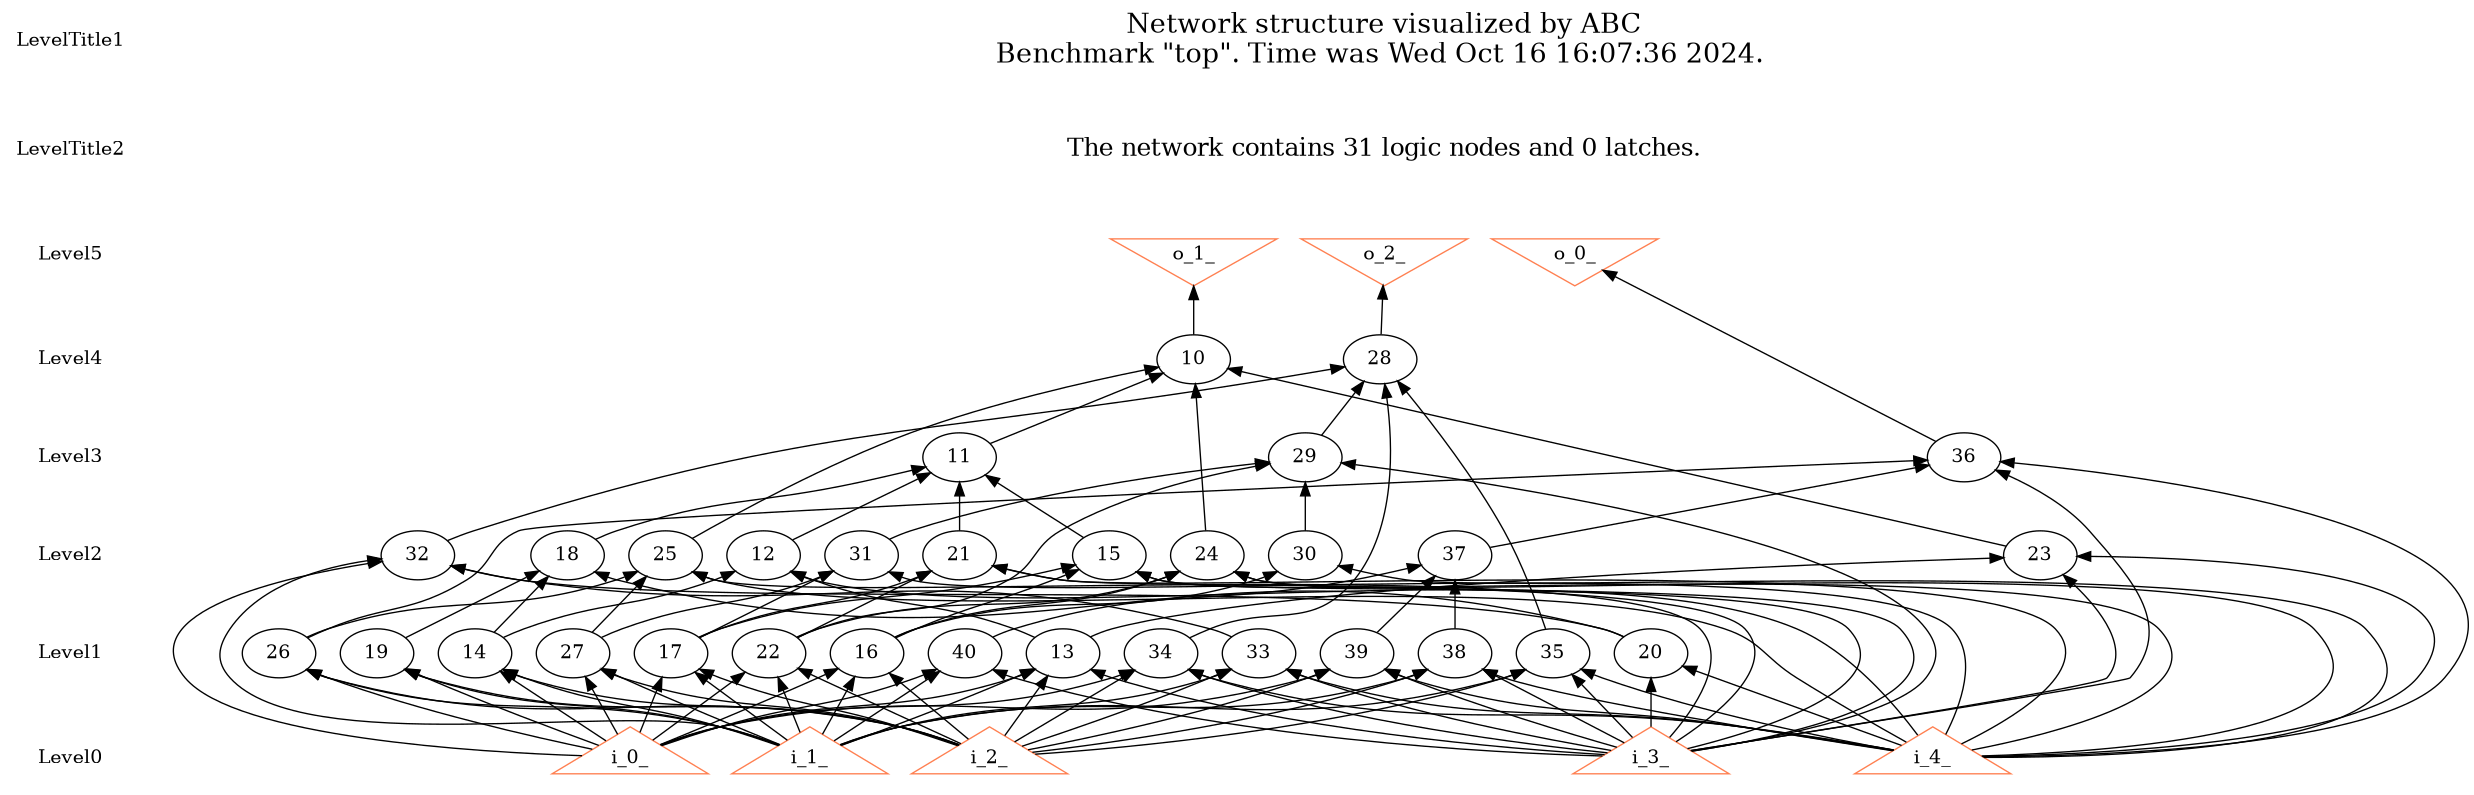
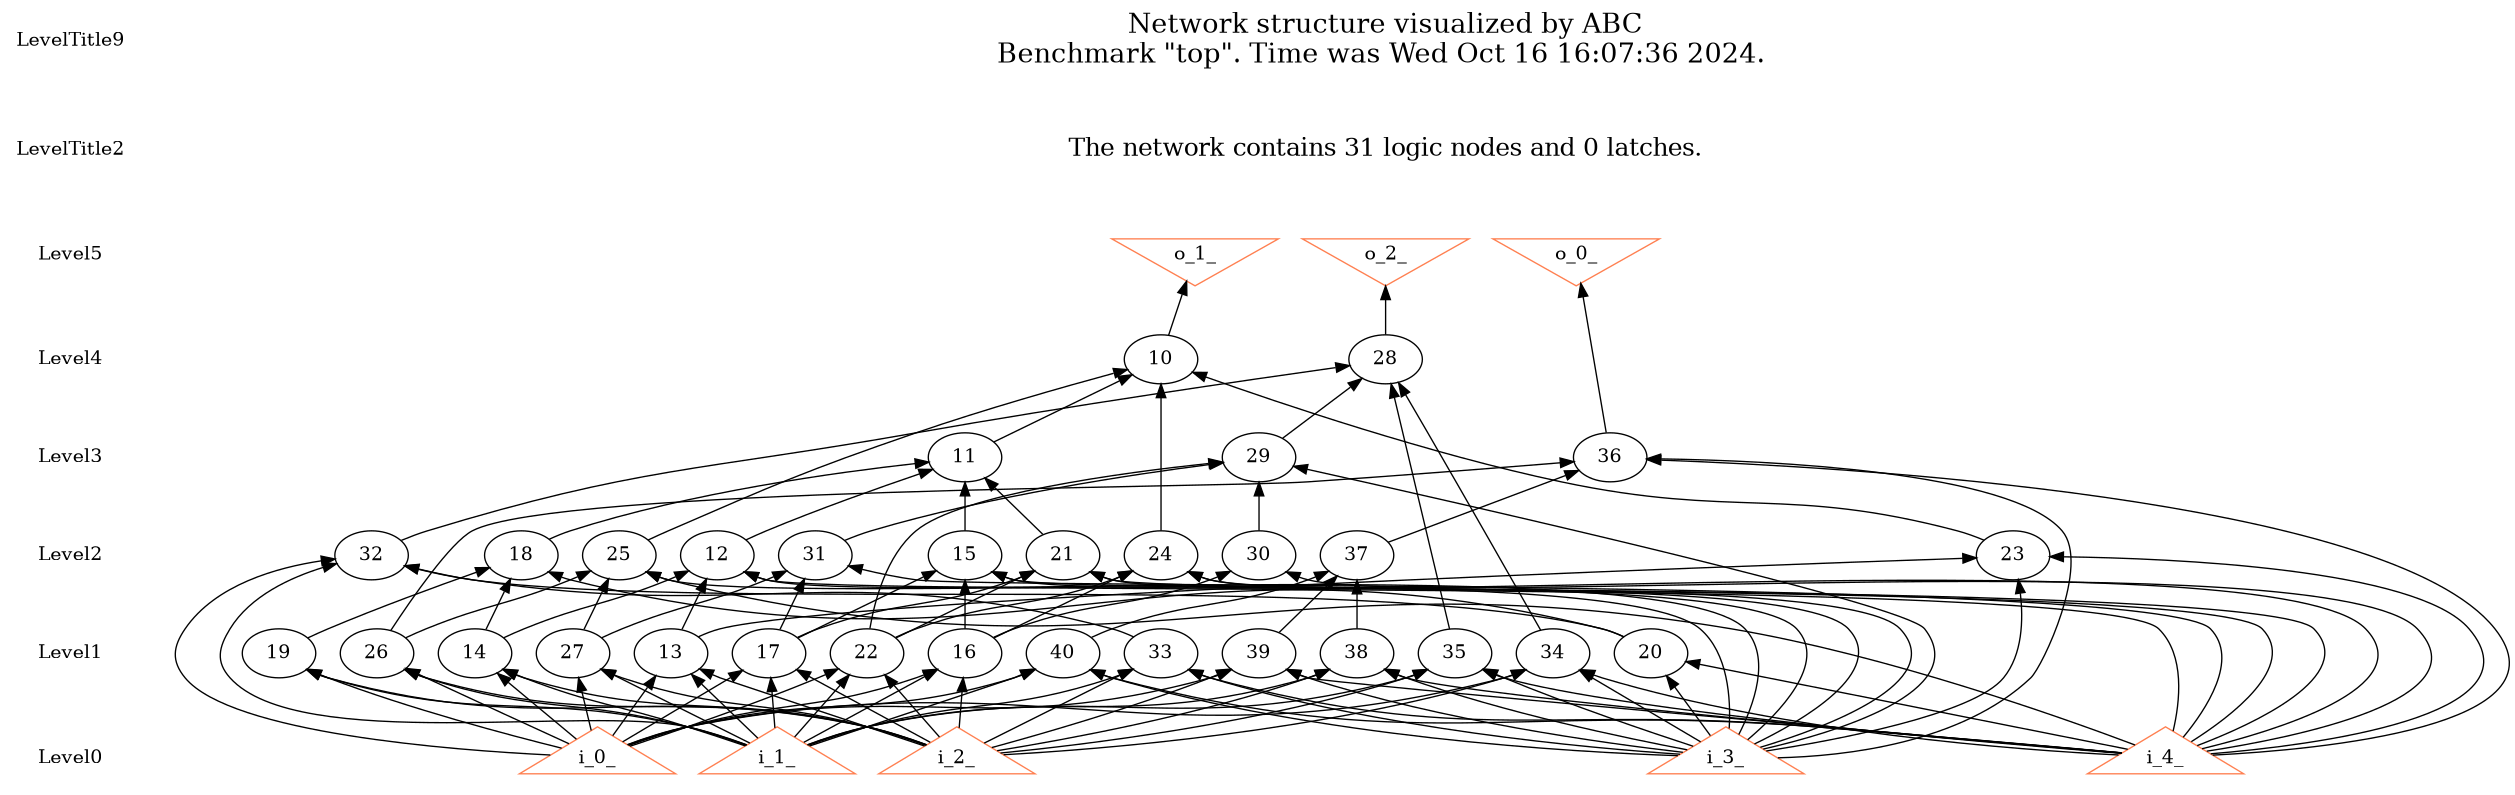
  digraph {
    node [shape=ellipse]
    edge [dir=back style=solid]
-   LevelTitle1 [shape=plaintext]
+   LevelTitle1 [shape=plaintext label=LevelTitle9]
    LevelTitle2 [shape=plaintext]
    Level5 [shape=plaintext]
    Level4 [shape=plaintext]
    Level3 [shape=plaintext]
    Level2 [shape=plaintext]
    Level1 [shape=plaintext]
    Level0 [shape=plaintext]
    n9 [fontname="Times-Roman" fontsize=20 label="Network structure visualized by ABC\nBenchmark \"top\". Time was Wed Oct 16 16:07:36 2024. " shape=plaintext]
    n10 [fontname="Times-Roman" fontsize=18 label="The network contains 31 logic nodes and 0 latches.\n" shape=plaintext]
    n11 [color=coral fillcolor=coral label=o_1_ shape=invtriangle]
    n12 [color=coral fillcolor=coral label=o_2_ shape=invtriangle]
    n13 [color=coral fillcolor=coral label=o_0_ shape=invtriangle]
    n14 [label="10\n"]
    n15 [label="28\n"]
    n16 [label="11\n"]
    n17 [label="29\n"]
    n18 [label="36\n"]
    n19 [label="12\n"]
    n20 [label="15\n"]
    n21 [label="18\n"]
    n22 [label="21\n"]
    n23 [label="23\n"]
    n24 [label="24\n"]
    n25 [label="25\n"]
    n26 [label="30\n"]
    n27 [label="31\n"]
    n28 [label="32\n"]
    n29 [label="37\n"]
    n30 [label="13\n"]
    n31 [label="14\n"]
    n32 [label="16\n"]
    n33 [label="17\n"]
    n34 [label="19\n"]
    n35 [label="20\n"]
    n36 [label="22\n"]
    n37 [label="26\n"]
    n38 [label="27\n"]
    n39 [label="33\n"]
    n40 [label="34\n"]
    n41 [label="35\n"]
    n42 [label="38\n"]
    n43 [label="39\n"]
    n44 [label="40\n"]
    n45 [color=coral fillcolor=coral label=i_3_ shape=triangle]
    n46 [color=coral fillcolor=coral label=i_4_ shape=triangle]
    n47 [color=coral fillcolor=coral label=i_1_ shape=triangle]
    n48 [color=coral fillcolor=coral label=i_2_ shape=triangle]
    n49 [color=coral fillcolor=coral label=i_0_ shape=triangle]
    subgraph sub_1 {
      LevelTitle1
      LevelTitle2
      Level5
      Level4
      Level3
      Level2
      Level1
      Level0
    }
    subgraph sub_2 {
      rank=same
      LevelTitle1
      n9
    }
    subgraph sub_3 {
      rank=same
      LevelTitle2
      n10
    }
    subgraph sub_4 {
      rank=same
      Level5
      n11
      n12
      n13
    }
    subgraph sub_5 {
      rank=same
      Level4
      n14
      n15
    }
    subgraph sub_6 {
      rank=same
      Level3
      n16
      n17
      n18
    }
    subgraph sub_7 {
      rank=same
      Level2
      n19
      n20
      n21
      n22
      n23
      n24
      n25
      n26
      n27
      n28
      n29
    }
    subgraph sub_8 {
      rank=same
      Level1
      n30
      n31
      n32
      n33
      n34
      n35
      n36
      n37
      n38
      n39
      n40
      n41
      n42
      n43
      n44
    }
    subgraph sub_9 {
      rank=same
      Level0
      n45
      n46
      n47
      n48
      n49
    }
    LevelTitle1 -> LevelTitle2 [style=invis]
    LevelTitle2 -> Level5 [style=invis]
    Level5 -> Level4 [style=invis]
    Level4 -> Level3 [style=invis]
    Level3 -> Level2 [style=invis]
    Level2 -> Level1 [style=invis]
    Level1 -> Level0 [style=invis]
    n9 -> n10 [style=invis]
    n10 -> n11 [style=invis]
    n10 -> n12 [style=invis]
    n10 -> n13 [style=invis]
    n11 -> n12 [style=invis]
    n11 -> n14
    n12 -> n13 [style=invis]
    n12 -> n15
    n13 -> n18
    n14 -> n16
    n14 -> n23
    n14 -> n24
    n14 -> n25
    n15 -> n17
    n15 -> n28
    n15 -> n40
    n15 -> n41
    n16 -> n19
    n16 -> n20
    n16 -> n21
    n16 -> n22
    n17 -> n26
    n17 -> n27
    n17 -> n36
    n17 -> n45
    n18 -> n29
    n18 -> n37
    n18 -> n45
    n18 -> n46
    n19 -> n30
    n19 -> n31
-   n30 -> n45
+   n19 -> n45
    n19 -> n46
    n20 -> n32
    n20 -> n33
    n20 -> n45
    n20 -> n46
    n21 -> n31
    n21 -> n34
    n21 -> n35
    n22 -> n33
    n22 -> n36
    n22 -> n45
    n22 -> n46
    n23 -> n30
    n23 -> n45
    n23 -> n46
    n24 -> n32
    n24 -> n36
    n24 -> n45
    n24 -> n46
    n25 -> n37
    n25 -> n38
    n25 -> n45
    n25 -> n46
    n26 -> n32
    n26 -> n46
    n27 -> n33
    n27 -> n38
    n27 -> n46
    n28 -> n35
    n28 -> n39
    n28 -> n47
    n28 -> n49
    n29 -> n42
    n29 -> n43
    n29 -> n44
    n30 -> n47
    n30 -> n48
    n30 -> n49
    n31 -> n47
    n31 -> n48
    n31 -> n49
    n32 -> n47
    n32 -> n48
    n32 -> n49
    n33 -> n47
    n33 -> n48
    n33 -> n49
    n34 -> n47
    n34 -> n48
    n34 -> n49
    n35 -> n45
    n35 -> n46
    n36 -> n47
    n36 -> n48
    n36 -> n49
    n37 -> n47
    n37 -> n48
    n37 -> n49
    n38 -> n47
    n38 -> n48
    n38 -> n49
    n39 -> n45
    n39 -> n46
    n39 -> n47
    n39 -> n48
    n40 -> n45
    n40 -> n46
    n40 -> n48
    n40 -> n49
    n41 -> n45
    n41 -> n46
    n41 -> n47
    n41 -> n48
    n42 -> n45
    n42 -> n46
    n42 -> n47
    n42 -> n48
    n43 -> n45
    n43 -> n46
    n43 -> n48
    n43 -> n49
    n44 -> n45
+   n44 -> n46
    n44 -> n47
    n44 -> n49
  }
